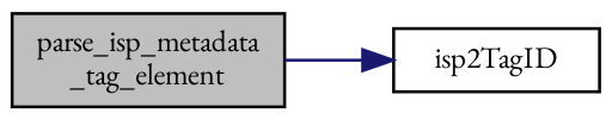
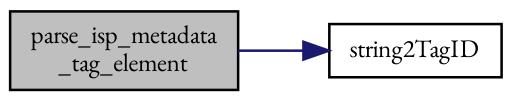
  digraph {
    rankdir=LR
    fontname="EB Garamond"
    node [color=black fontname="EB Garamond" fontsize=10 shape=record style=filled]
    n1 [fillcolor=grey75 fontcolor=black height=0.2 label="parse_isp_metadata\l_tag_element" width=0.4]
-   n2 [fillcolor=white height=0.2 label=isp2TagID width=0.4]
+   n2 [fillcolor=white height=0.2 label=string2TagID width=0.4]
    n1 -> n2 [color=midnightblue fontname="EB Garamond" fontsize=10 labelfontname=Helvetica labelfontsize=10 style=solid]
  }
